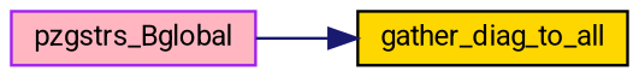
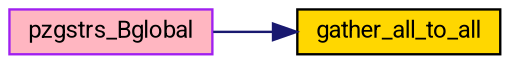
  digraph {
    rankdir=RL
    fontname=Roboto
    node [fontname=Roboto fontsize=10 shape=box style=filled]
-   n1 [color=black fillcolor=gold fontcolor=black height=0.2 label=gather_diag_to_all width=0.4]
+   n1 [color=black fillcolor=gold fontcolor=black height=0.2 label=gather_all_to_all width=0.4]
    n2 [color=purple fillcolor=lightpink height=0.2 label=pzgstrs_Bglobal width=0.4]
    n1 -> n2 [color=midnightblue dir=back fontname=Roboto fontsize=10 labelfontname=Helvetica labelfontsize=10 style=solid]
  }
